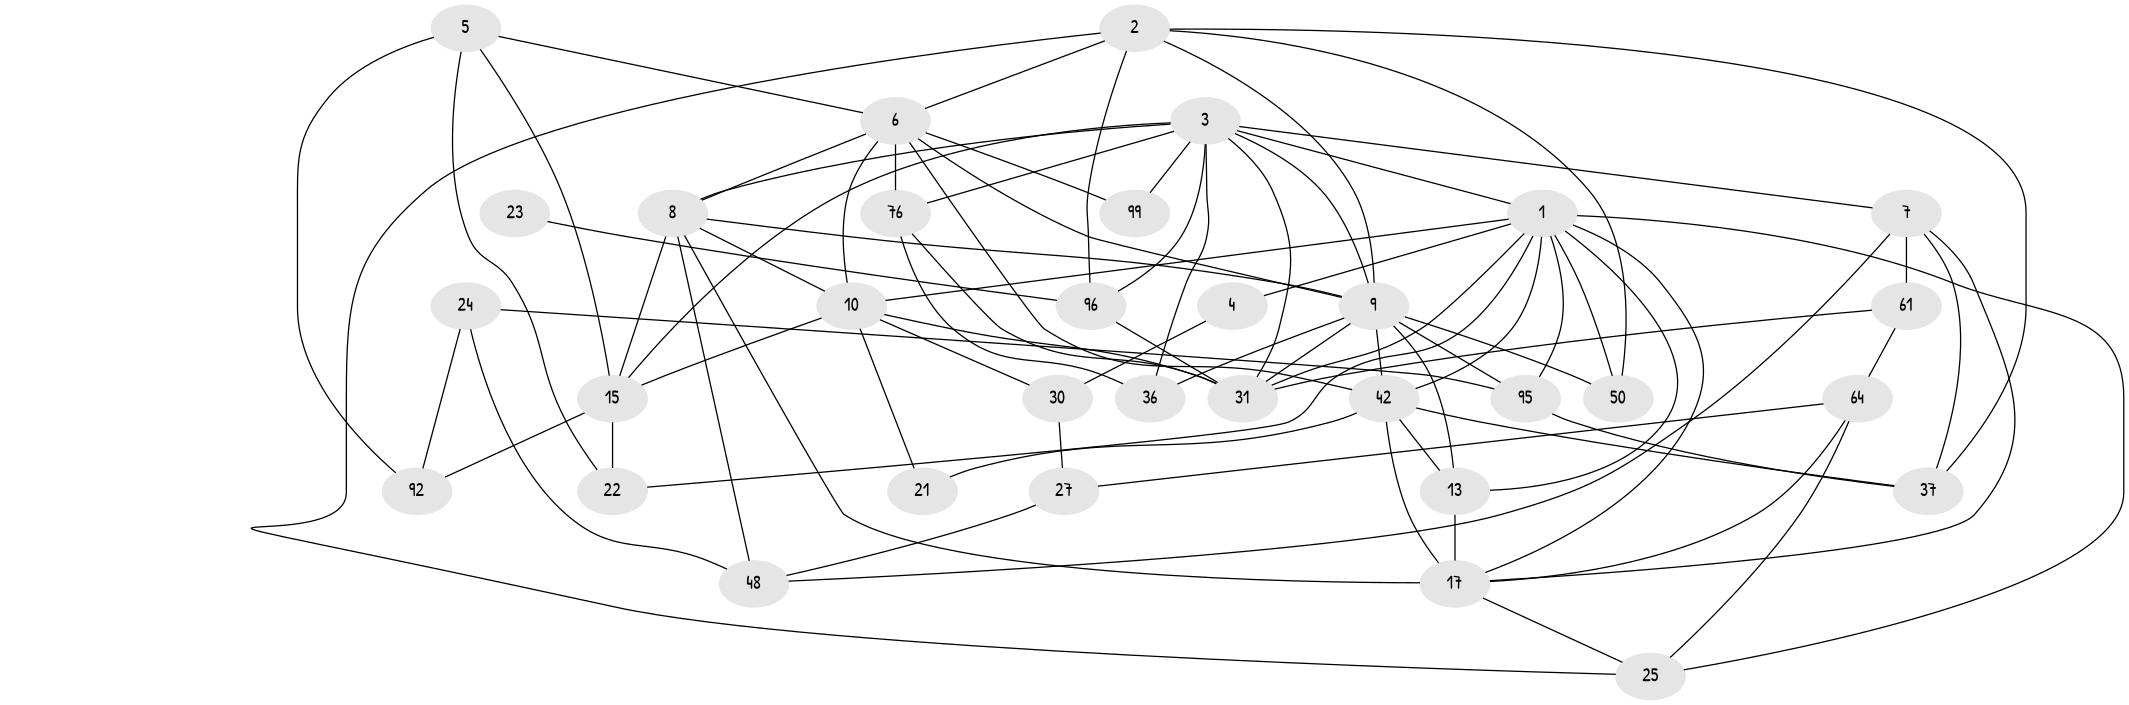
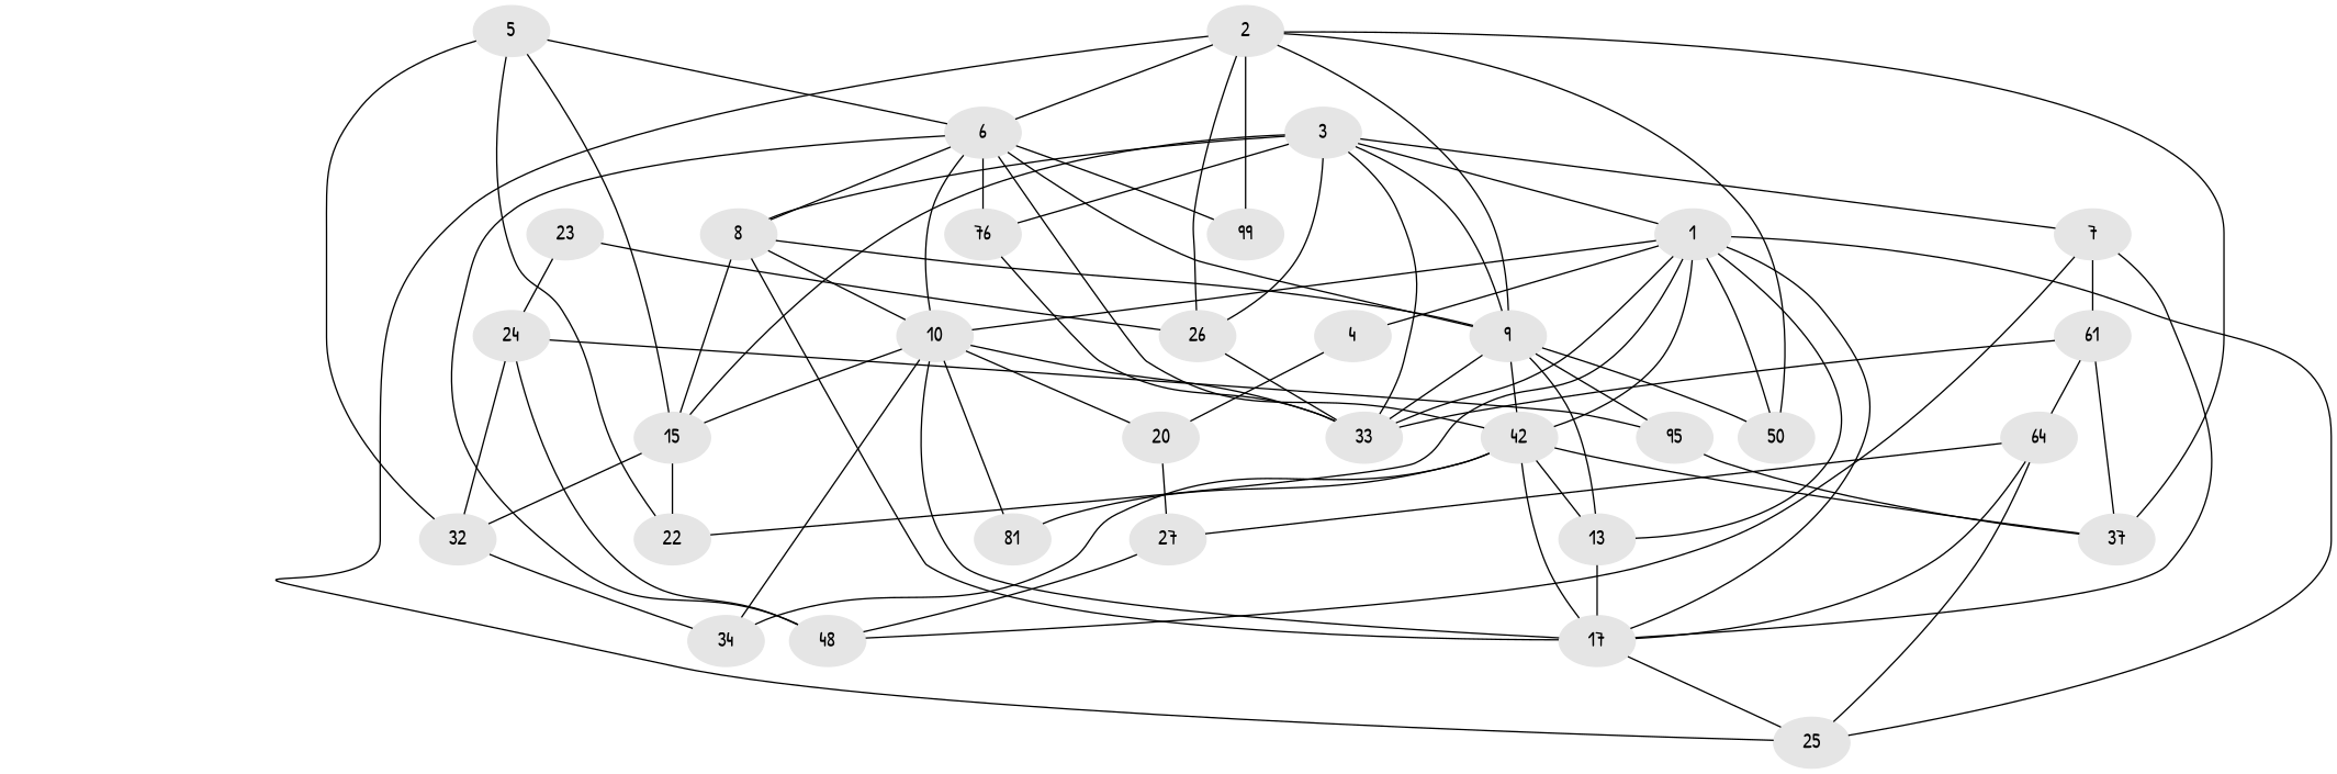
  graph {
    fontname="Patrick Hand"
    node [color=gray90 fontname="Patrick Hand" style=filled]
    edge [fontname="Patrick Hand" weight=1.0]
    1
    4
    10
    n4 [label=42]
    13
    17
    22
    25
    n9 [label=50]
-   31
+   31 [label=33]
    n11 [label=95]
-   20 [label=30]
+   20
    15
-   21
+   21 [label=81]
+   34
    37
    2
    6
    9
-   26 [label=96]
+   26
    n21 [label=99]
    8
    n23 [label=76]
    n24 [label=48]
-   36
-   32 [label=92]
+   32
    3
    7
    n29 [label=61]
    27
    23
    24
    5
    n34 [label=64]
    1 -- 4
    1 -- 10
    1 -- n4
    1 -- 13
    1 -- 17
    1 -- 22
    1 -- 25
    1 -- n9
    1 -- 31
-   1 -- n11
    4 -- 20
+   10 -- 17
    10 -- 31
    10 -- 20
    10 -- 15
    10 -- 21
+   10 -- 34
    n4 -- 13
    n4 -- 17
    n4 -- 21
+   n4 -- 34
    n4 -- 37
    13 -- 17
    17 -- 25
    n11 -- 37
    20 -- 27
    15 -- 22
    15 -- 32
    2 -- 25
    2 -- n9
    2 -- 37
    2 -- 6
    2 -- 9
    2 -- 26
-   3 -- n21
+   2 -- n21
    6 -- 10
    6 -- n4
    6 -- 9
    6 -- n21
    6 -- 8
    6 -- n23
-   8 -- n24
+   6 -- n24
    9 -- n4
    9 -- 13
    9 -- n9
    9 -- 31
    9 -- n11
-   9 -- 36
    26 -- 31
    8 -- 10
    8 -- 17 [weight=2.0]
    8 -- 15
    8 -- 9
    n23 -- 31
-   n23 -- 36
+   32 -- 34
    3 -- 1
    3 -- 31
    3 -- 15 [weight=2.0]
    3 -- 9
    3 -- 26
    3 -- 8
    3 -- n23
-   3 -- 36
    3 -- 7
    7 -- 17
    7 -- n24
    7 -- n29
    n29 -- 31
-   7 -- 37
+   n29 -- 37
    n29 -- n34
    27 -- n24
    23 -- 26
+   23 -- 24
    24 -- n11
    24 -- n24
    24 -- 32
    5 -- 22
    5 -- 15
    5 -- 6
    5 -- 32
    n34 -- 17
    n34 -- 25
    n34 -- 27
  }
